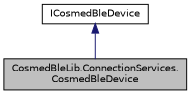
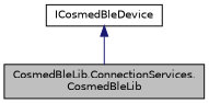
  digraph {
    node [color=black fontname=Helvetica fontsize=10 shape=record style=filled]
-   n1 [fillcolor=grey75 fontcolor=black height=0.2 label="CosmedBleLib.ConnectionServices.\lCosmedBleDevice" width=0.4]
+   n1 [fillcolor=grey75 fontcolor=black height=0.2 label="CosmedBleLib.ConnectionServices.\lCosmedBleLib" width=0.4]
    n2 [fillcolor=white height=0.2 label=ICosmedBleDevice width=0.4]
    n2 -> n1 [color=midnightblue dir=back fontname=Helvetica fontsize=10 labelfontname=Helvetica labelfontsize=10 style=solid]
  }
